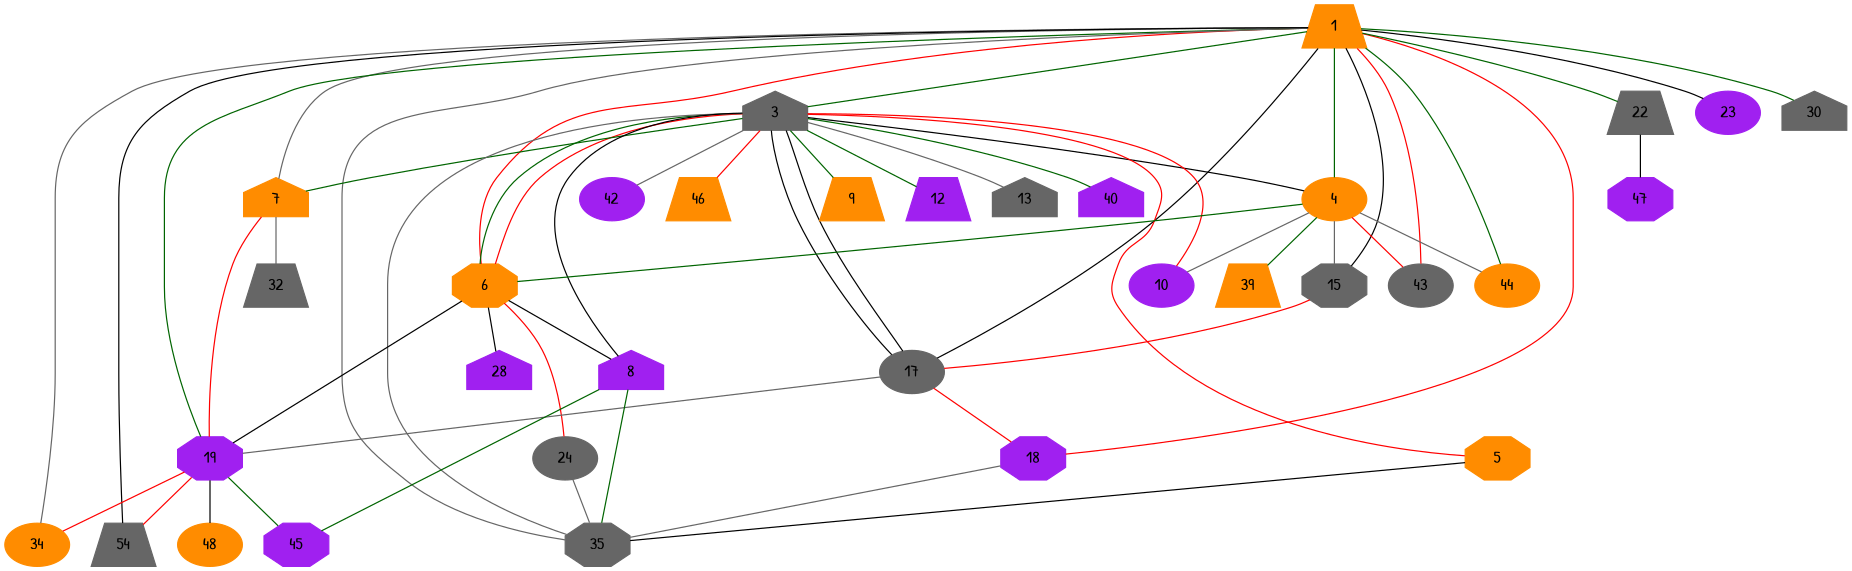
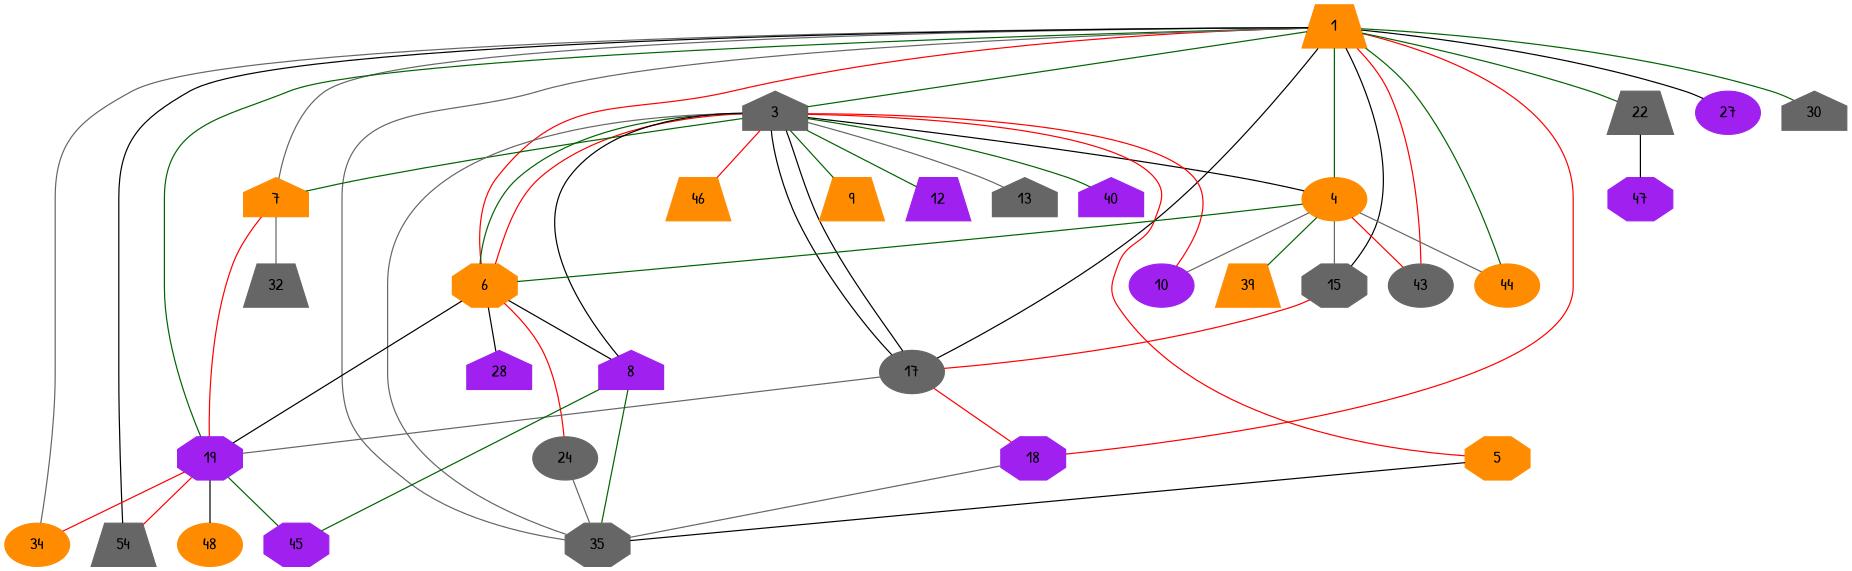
  graph {
    fontname="Patrick Hand"
    node [color=darkorange fontname="Patrick Hand" shape=ellipse style=filled]
    edge [color=darkgreen fontname="Patrick Hand"]
    1 [shape=trapezium super="+2"]
    3 [color=gray40 shape=house]
    4
    6 [shape=octagon super="+14+11+37+57"]
    7 [shape=house]
    15 [color=gray40 shape=octagon]
    17 [color=gray40 super="+50+49+62"]
    18 [color=purple shape=octagon super="+56+51+26+38"]
    19 [color=purple shape=octagon super="+31+20"]
    22 [color=gray40 shape=trapezium]
-   23 [color=purple]
+   23 [color=purple label=27]
    30 [color=gray40 shape=house]
    34
    35 [color=gray40 shape=octagon super="+64"]
    43 [color=gray40]
    44
    54 [color=gray40 shape=trapezium super="+60"]
    5 [shape=octagon super="+16"]
    8 [color=purple shape=house super="+53"]
    9 [shape=trapezium]
    10 [color=purple super="+36"]
    12 [color=purple shape=trapezium super="+21"]
    13 [color=gray40 shape=house]
    40 [color=purple shape=house]
-   42 [color=purple]
    46 [shape=trapezium]
    39 [shape=trapezium]
    24 [color=gray40]
    28 [color=purple shape=house]
    32 [color=gray40 shape=trapezium]
    45 [color=purple shape=octagon]
    48
    47 [color=purple shape=octagon super="+52"]
    1 -- 3
    1 -- 4
    1 -- 6 [color=red]
    1 -- 7 [color=gray40]
    1 -- 15 [color=black]
    1 -- 17 [color=black]
    1 -- 18 [color=red weight=2]
    1 -- 19
    1 -- 22
    1 -- 23 [color=black]
    1 -- 30
    1 -- 34 [color=gray40]
    1 -- 35 [color=gray40]
    1 -- 43 [color=red]
    1 -- 44
    1 -- 54 [color=black]
    3 -- 4 [color=black]
    3 -- 6 [weight=3]
    3 -- 6 [color=red]
    3 -- 7
    3 -- 17 [color=black]
    3 -- 17 [color=black]
    3 -- 35 [color=gray40]
    3 -- 5 [color=red]
    3 -- 8 [color=black weight=2]
    3 -- 9
    3 -- 10 [color=red]
    3 -- 12 [weight=2]
    3 -- 13 [color=gray40]
    3 -- 40
-   3 -- 42 [color=gray40]
    3 -- 46 [color=red]
    4 -- 6
    4 -- 15 [color=gray40]
    4 -- 43 [color=red]
    4 -- 44 [color=gray40]
    4 -- 10 [color=gray40]
    4 -- 39
    6 -- 19 [color=black]
    6 -- 8 [color=black]
    6 -- 24 [color=red]
    6 -- 28 [color=black]
    7 -- 19 [color=red]
    7 -- 32 [color=gray40]
    15 -- 17 [color=red]
    17 -- 18 [color=red]
    17 -- 19 [color=gray40]
    18 -- 35 [color=gray40]
    19 -- 34 [color=red]
    19 -- 54 [color=red]
    19 -- 45
    19 -- 48 [color=black]
    22 -- 47 [color=black]
    5 -- 35 [color=black]
    8 -- 35
    8 -- 45
    24 -- 35 [color=gray40]
  }
